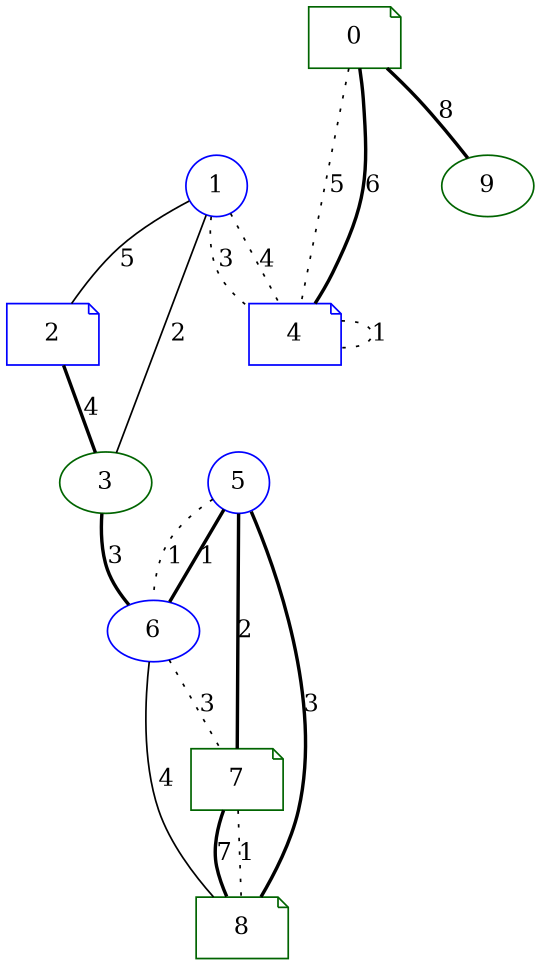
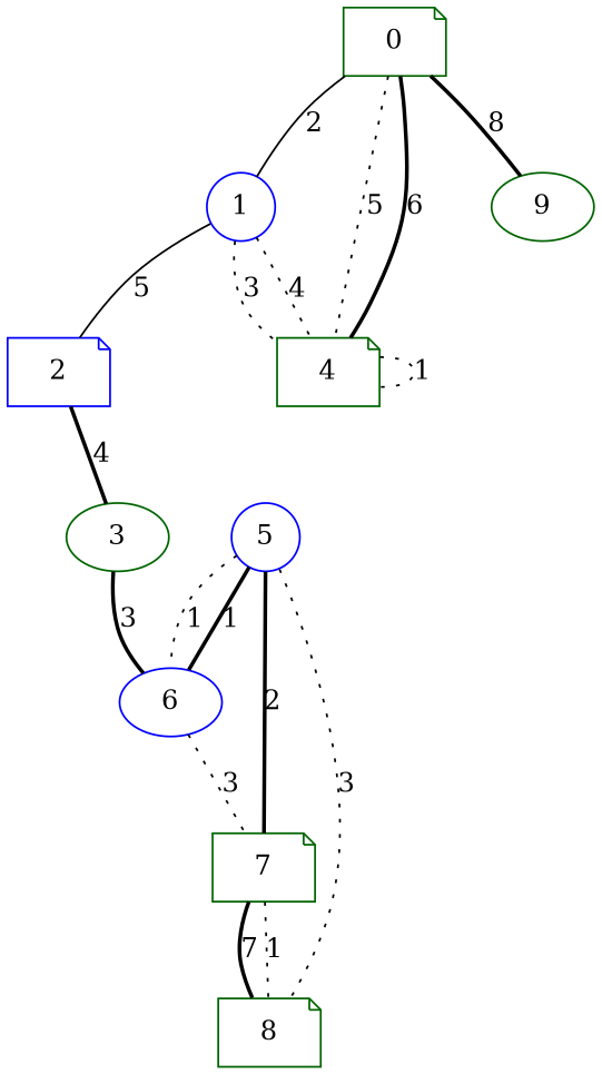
  graph {
    node [color=darkgreen shape=note weight=1]
    edge [style=dotted]
    1 [color=blue shape=circle]
    0
-   4 [color=blue weight=2]
+   4 [weight=2]
    9 [shape=ellipse weight=4]
    2 [color=blue]
    3 [shape=ellipse]
    6 [color=blue shape=ellipse]
    5 [color=blue shape=circle]
    7
    8
    1 -- 4 [label=3]
    1 -- 4 [label=4]
    1 -- 2 [label=5 style=solid]
-   3 -- 1 [label=2 style=solid]
+   0 -- 1 [label=2 style=solid]
    0 -- 4 [label=5]
    0 -- 4 [label=6 style=bold]
    0 -- 9 [label=8 style=bold]
    4 -- 4 [label=1]
    2 -- 3 [label=4 style=bold]
    3 -- 6 [label=3 style=bold]
    6 -- 7 [label=3]
-   6 -- 8 [label=4 style=solid]
    5 -- 6 [label=1 style=bold]
    5 -- 6 [label=1]
    5 -- 7 [label=2 style=bold]
-   5 -- 8 [label=3 style=bold]
+   5 -- 8 [label=3]
    7 -- 8 [label=7 style=bold]
    7 -- 8 [label=1]
  }
